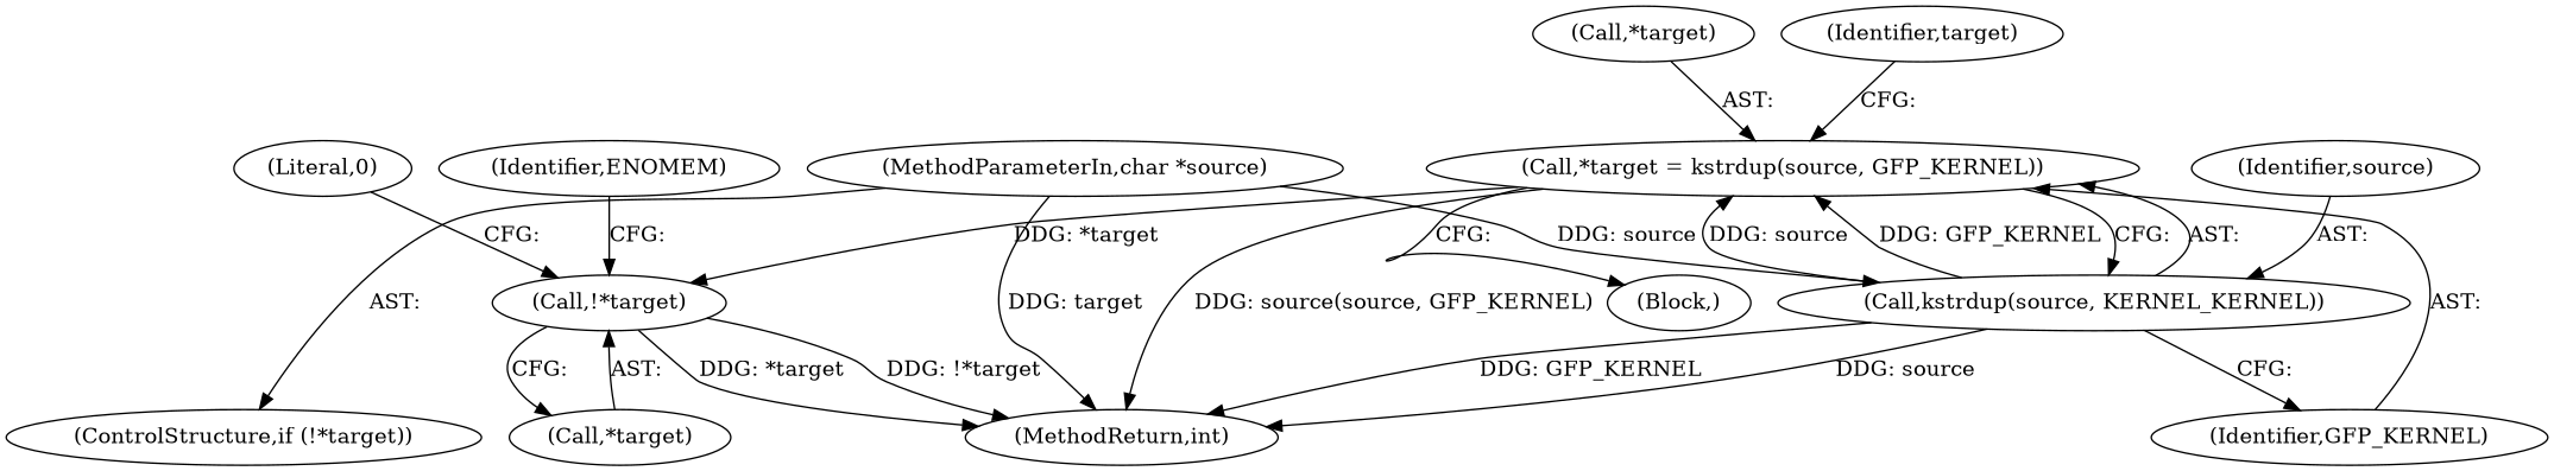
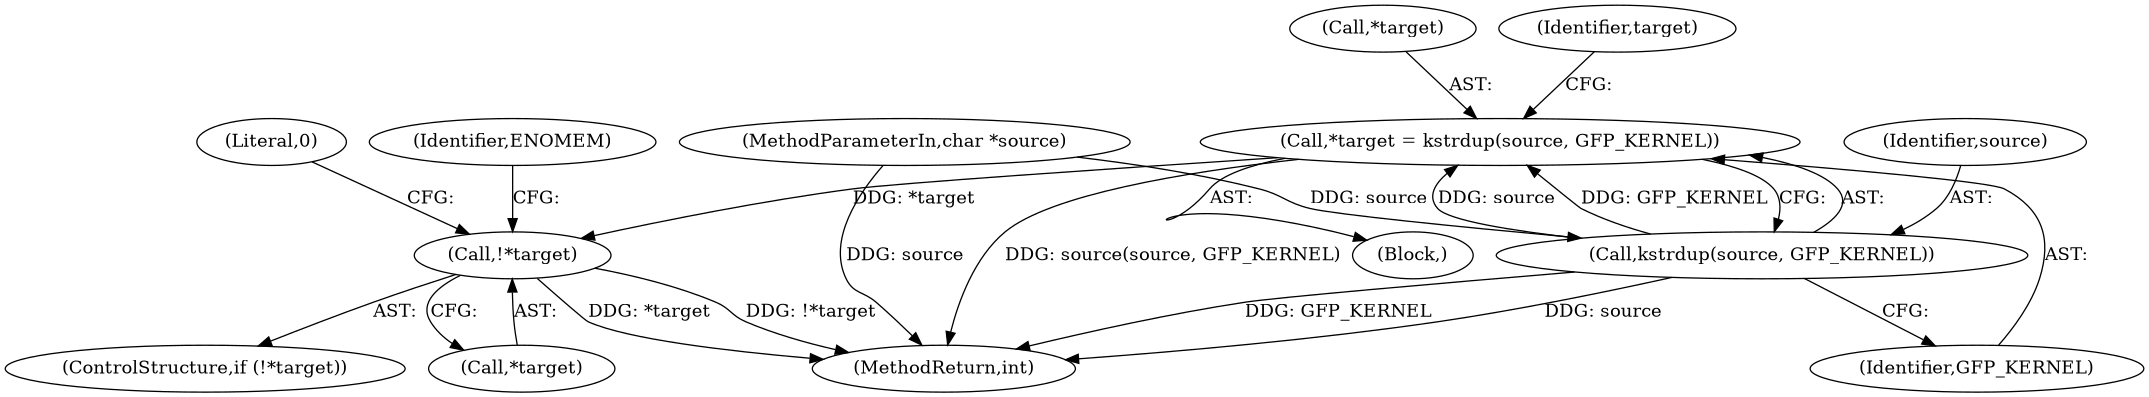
  digraph {
    n1 [label="(Call,*target = kstrdup(source, GFP_KERNEL))"]
-   n2 [label="(Call,kstrdup(source, KERNEL_KERNEL))"]
+   n2 [label="(Call,kstrdup(source, GFP_KERNEL))"]
    n3 [label="(Call,!*target)"]
    n4 [label="(MethodReturn,int)"]
    n5 [label="(Block,)"]
    n6 [label="(Identifier,GFP_KERNEL)"]
    n7 [label="(ControlStructure,if (!*target))"]
    n8 [label="(Call,*target)"]
    n9 [label="(MethodParameterIn,char *source)"]
    n10 [label="(Identifier,source)"]
    n11 [label="(Call,*target)"]
    n12 [label="(Identifier,ENOMEM)"]
    n13 [label="(Literal,0)"]
    n14 [label="(Identifier,target)"]
    n1 -> n2 [label="CFG: "]
    n1 -> n3 [label="DDG: *target"]
    n1 -> n4 [label="DDG: source(source, GFP_KERNEL)"]
-   n1 -> n5 [label="CFG: "]
+   n1 -> n5 [label="AST: "]
    n2 -> n1 [label="AST: "]
    n2 -> n1 [label="DDG: source"]
    n2 -> n1 [label="DDG: GFP_KERNEL"]
    n2 -> n4 [label="DDG: source"]
    n2 -> n4 [label="DDG: GFP_KERNEL"]
    n2 -> n6 [label="CFG: "]
    n3 -> n4 [label="DDG: !*target"]
    n3 -> n4 [label="DDG: *target"]
-   n9 -> n7 [label="AST: "]
+   n3 -> n7 [label="AST: "]
    n3 -> n8 [label="CFG: "]
    n6 -> n1 [label="AST: "]
    n8 -> n3 [label="AST: "]
    n9 -> n2 [label="DDG: source"]
-   n9 -> n4 [label="DDG: target"]
+   n9 -> n4 [label="DDG: source"]
    n10 -> n2 [label="AST: "]
    n11 -> n1 [label="AST: "]
    n12 -> n3 [label="CFG: "]
    n13 -> n3 [label="CFG: "]
    n14 -> n1 [label="CFG: "]
  }
